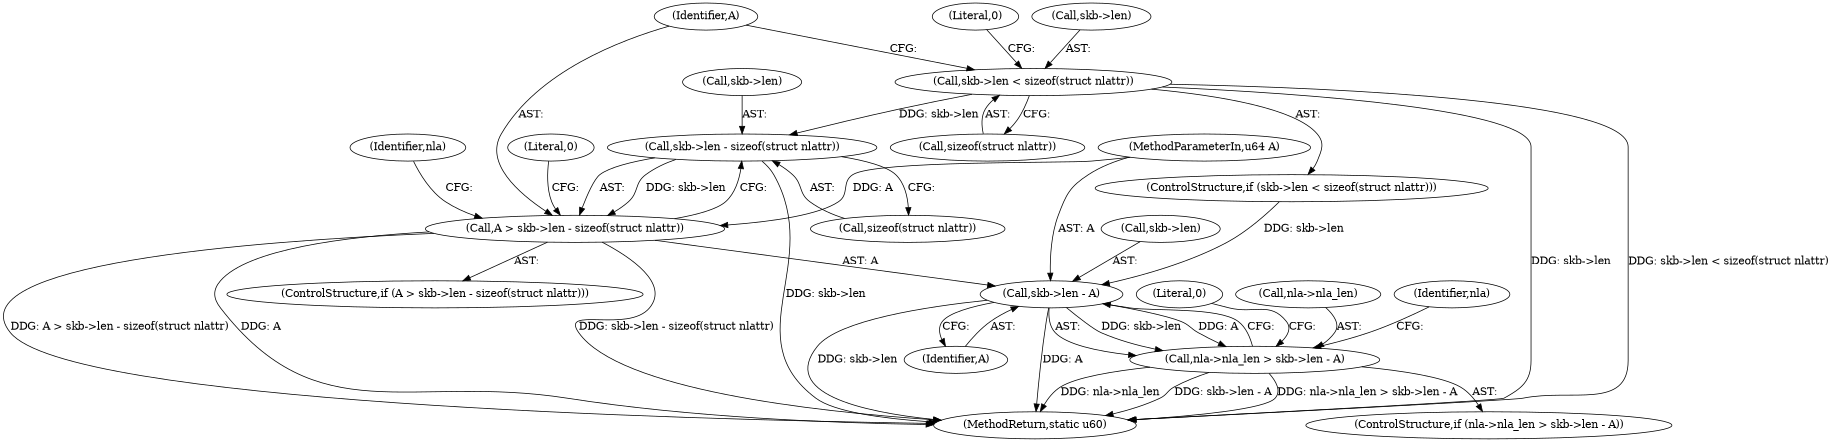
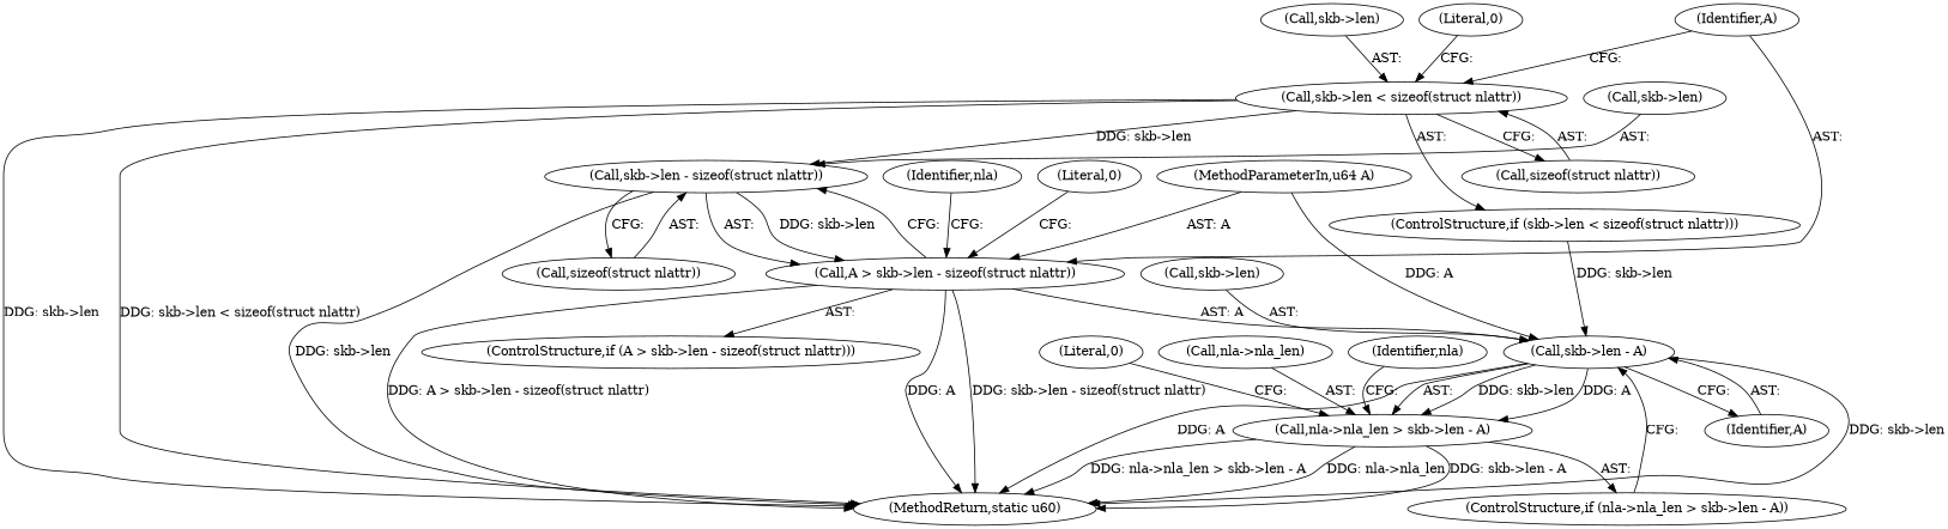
  digraph {
    n1 [label="(Call,skb->len < sizeof(struct nlattr))"]
    n2 [label="(Call,skb->len - sizeof(struct nlattr))"]
    n3 [label="(Call,sizeof(struct nlattr))"]
    n4 [label="(ControlStructure,if (skb->len < sizeof(struct nlattr)))"]
    n5 [label="(MethodReturn,static u60)"]
    n6 [label="(Call,A > skb->len - sizeof(struct nlattr))"]
    n7 [label="(Call,sizeof(struct nlattr))"]
    n8 [label="(Call,skb->len - A)"]
    n9 [label="(ControlStructure,if (A > skb->len - sizeof(struct nlattr)))"]
    n10 [label="(Call,nla->nla_len > skb->len - A)"]
    n11 [label="(Identifier,A)"]
    n12 [label="(ControlStructure,if (nla->nla_len > skb->len - A))"]
    n13 [label="(Call,skb->len)"]
    n14 [label="(Literal,0)"]
    n15 [label="(Identifier,nla)"]
    n16 [label="(Literal,0)"]
    n17 [label="(Call,nla->nla_len)"]
    n18 [label="(Call,skb->len)"]
    n19 [label="(Literal,0)"]
    n20 [label="(Identifier,nla)"]
    n21 [label="(Call,skb->len)"]
    n22 [label="(MethodParameterIn,u64 A)"]
    n23 [label="(Identifier,A)"]
    n1 -> n2 [label="DDG: skb->len"]
    n1 -> n3 [label="CFG: "]
    n1 -> n4 [label="AST: "]
    n1 -> n5 [label="DDG: skb->len"]
    n1 -> n5 [label="DDG: skb->len < sizeof(struct nlattr)"]
    n2 -> n5 [label="DDG: skb->len"]
    n2 -> n6 [label="AST: "]
    n2 -> n6 [label="DDG: skb->len"]
    n2 -> n7 [label="CFG: "]
    n3 -> n1 [label="AST: "]
    n4 -> n8 [label="DDG: skb->len"]
    n6 -> n2 [label="CFG: "]
    n6 -> n5 [label="DDG: A"]
    n6 -> n5 [label="DDG: skb->len - sizeof(struct nlattr)"]
    n6 -> n5 [label="DDG: A > skb->len - sizeof(struct nlattr)"]
    n6 -> n8 [label="AST: A"]
    n6 -> n9 [label="AST: "]
    n7 -> n2 [label="AST: "]
    n8 -> n5 [label="DDG: skb->len"]
    n8 -> n5 [label="DDG: A"]
    n8 -> n10 [label="AST: "]
    n8 -> n10 [label="DDG: skb->len"]
    n8 -> n10 [label="DDG: A"]
    n8 -> n11 [label="CFG: "]
    n10 -> n5 [label="DDG: nla->nla_len > skb->len - A"]
    n10 -> n5 [label="DDG: nla->nla_len"]
    n10 -> n5 [label="DDG: skb->len - A"]
-   n10 -> n8 [label="CFG: "]
+   n12 -> n8 [label="CFG: "]
    n10 -> n12 [label="AST: "]
    n11 -> n8 [label="AST: "]
    n13 -> n8 [label="AST: "]
    n14 -> n10 [label="CFG: "]
    n15 -> n6 [label="CFG: "]
    n16 -> n6 [label="CFG: "]
    n17 -> n10 [label="AST: "]
    n18 -> n1 [label="AST: "]
    n19 -> n1 [label="CFG: "]
    n20 -> n10 [label="CFG: "]
    n21 -> n2 [label="AST: "]
-   n22 -> n6 [label="DDG: A"]
-   n22 -> n8 [label="AST: A"]
+   n22 -> n6 [label="AST: A"]
+   n22 -> n8 [label="DDG: A"]
    n23 -> n1 [label="CFG: "]
    n23 -> n6 [label="AST: "]
  }
